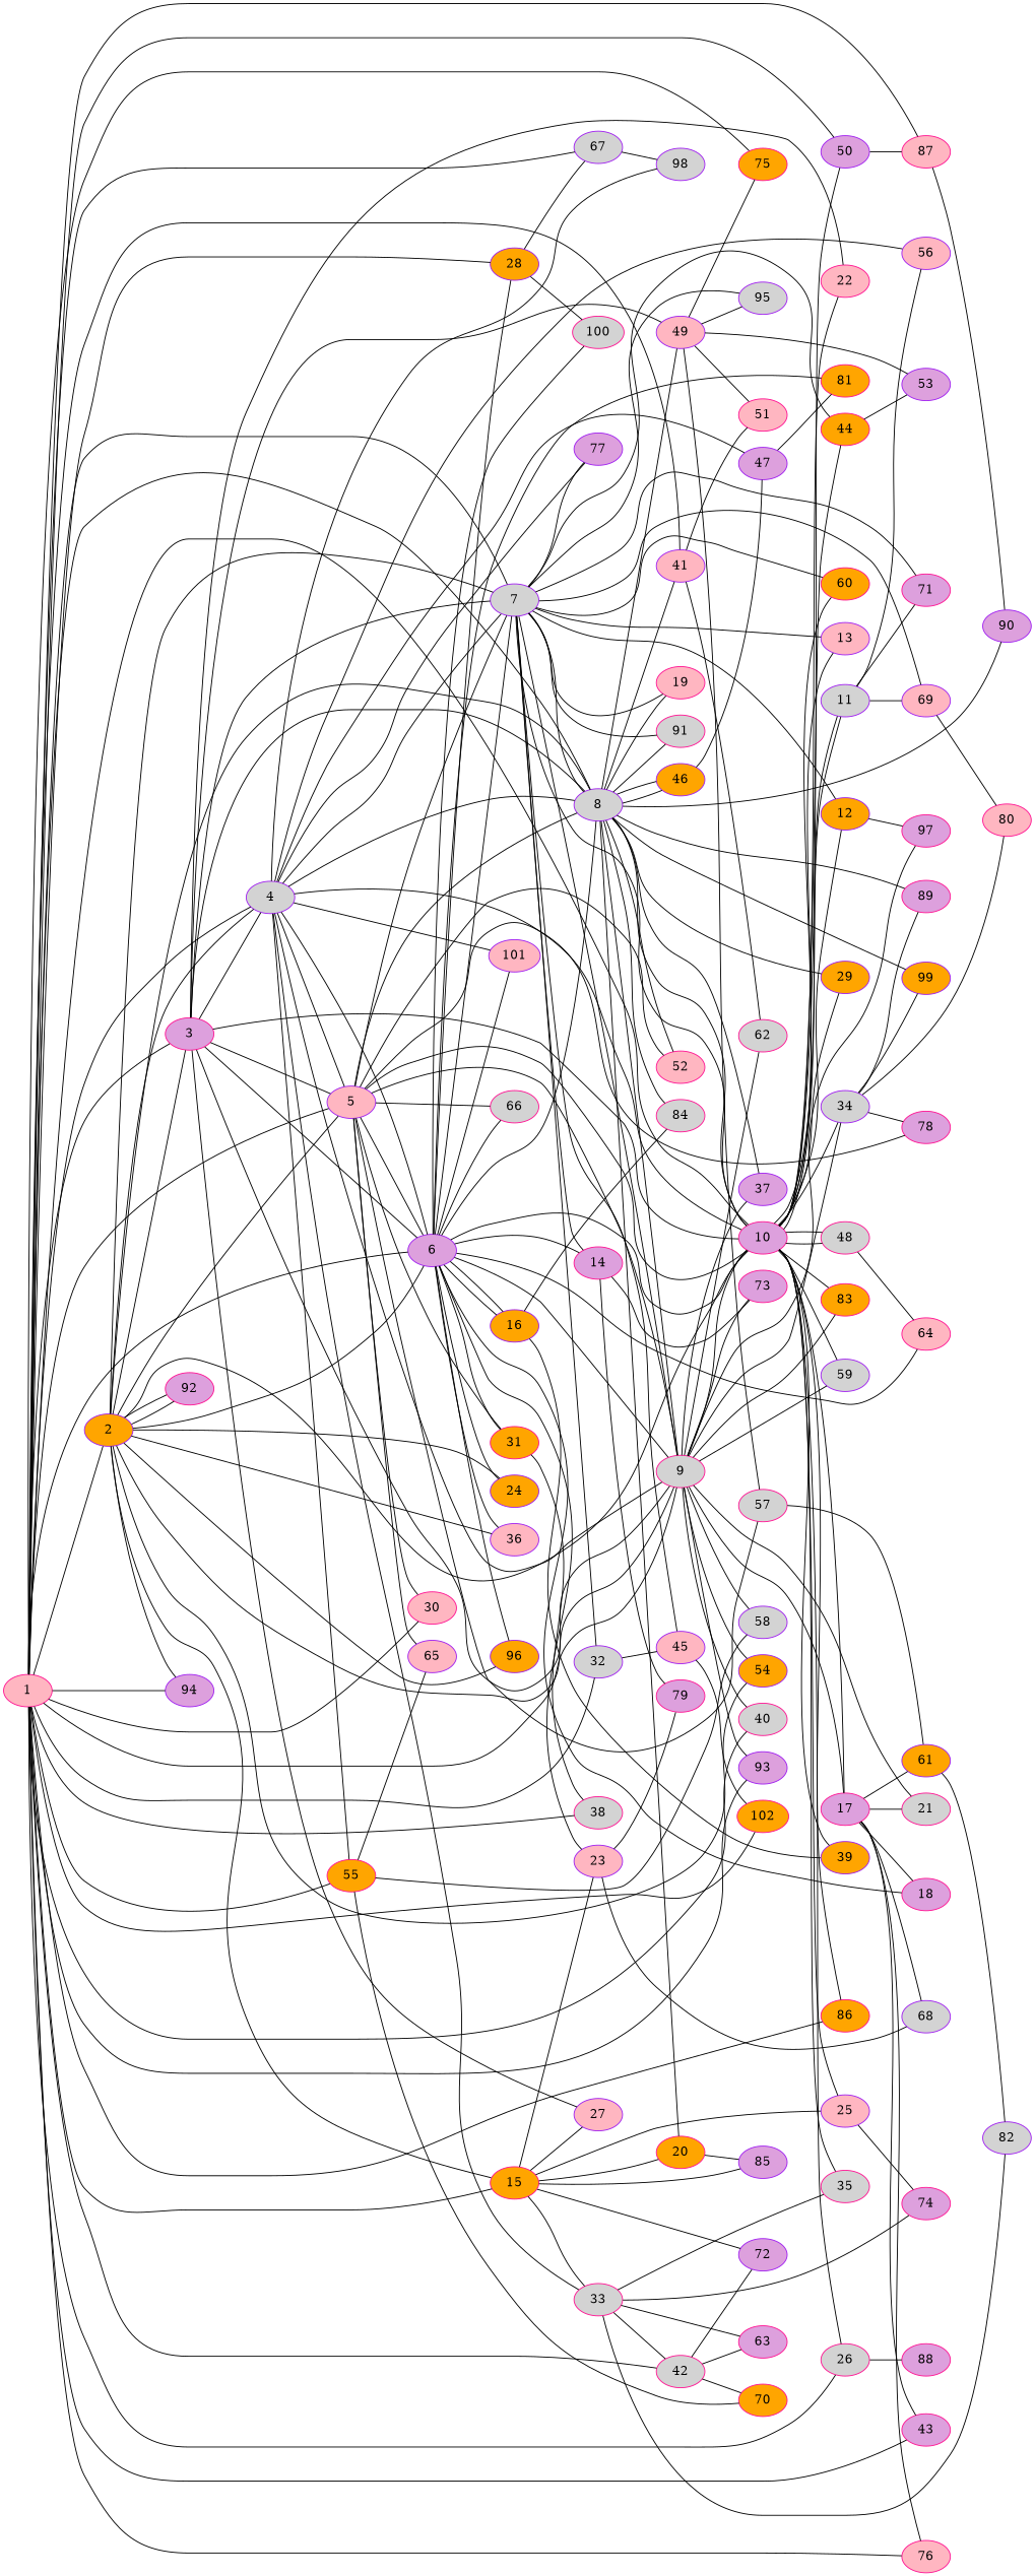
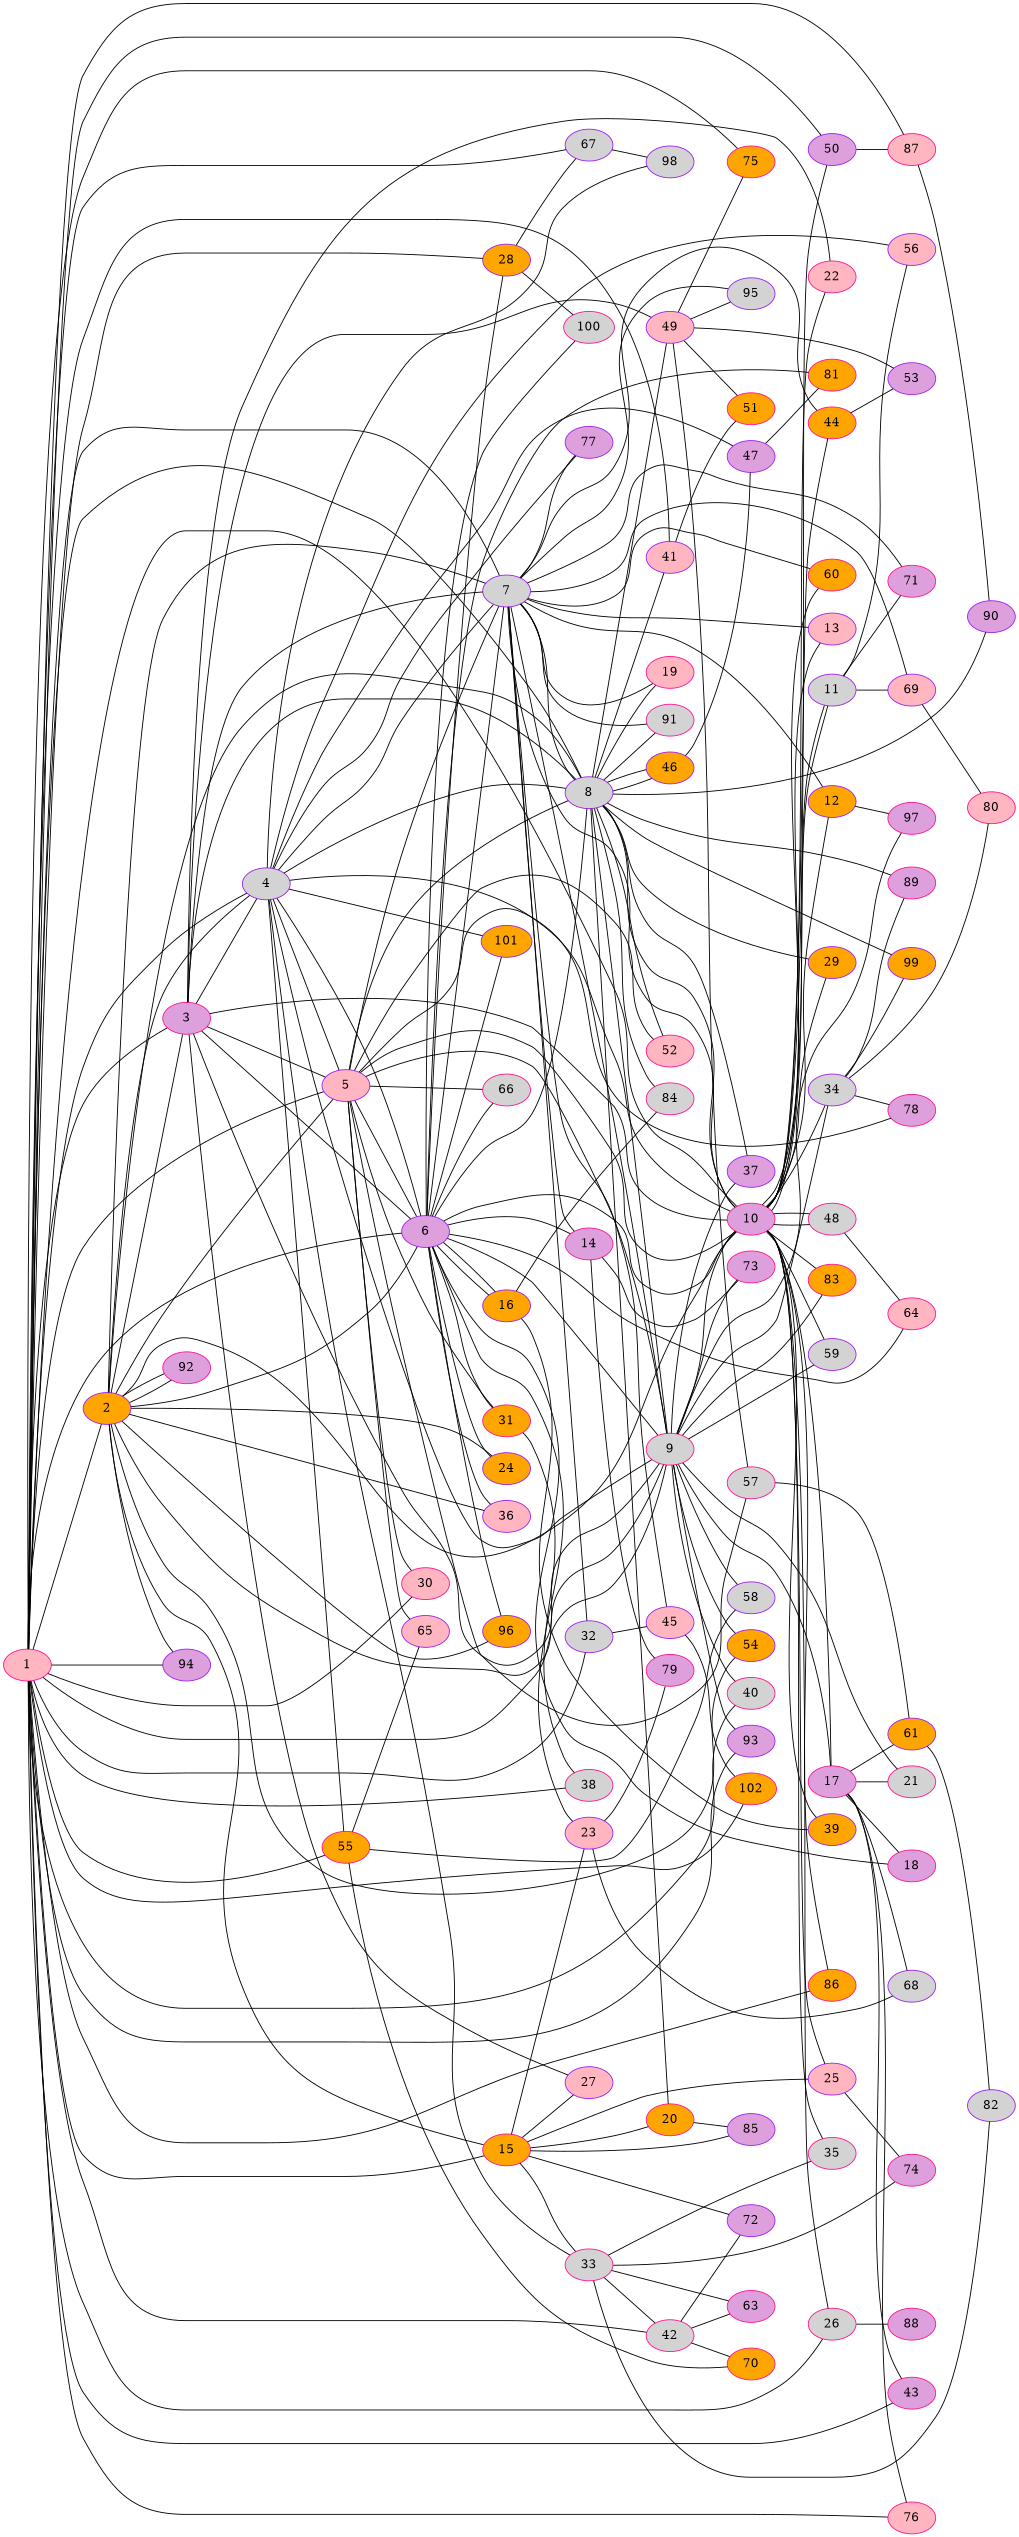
  graph {
    rankdir=LR
    node [color=deeppink fillcolor=lightgrey style=filled]
    1 [fillcolor=lightpink]
    2 [color=purple fillcolor=orange]
    3 [fillcolor=plum]
    4 [color=purple]
    5 [color=purple fillcolor=lightpink]
    6 [color=purple fillcolor=plum]
    7 [color=purple]
    8 [color=purple]
    9
    10 [fillcolor=plum]
    15 [fillcolor=orange]
    26
    28 [color=purple fillcolor=orange]
    30 [fillcolor=lightpink]
    32 [color=purple]
    38
    40
    41 [color=purple fillcolor=lightpink]
    42
    43 [fillcolor=plum]
    50 [color=purple fillcolor=plum]
    55 [fillcolor=orange]
    67 [color=purple]
    75 [fillcolor=orange]
    76 [fillcolor=lightpink]
    86 [fillcolor=orange]
    87 [fillcolor=lightpink]
    93 [color=purple fillcolor=plum]
    94 [color=purple fillcolor=plum]
    102 [fillcolor=orange]
    24 [color=purple fillcolor=orange]
    36 [color=purple fillcolor=lightpink]
    54 [color=purple fillcolor=orange]
    92 [fillcolor=plum]
    96 [color=purple fillcolor=orange]
    22 [fillcolor=lightpink]
    27 [color=purple fillcolor=lightpink]
    49 [color=purple fillcolor=lightpink]
    33
    47 [color=purple fillcolor=plum]
    56 [color=purple fillcolor=lightpink]
    77 [color=purple fillcolor=plum]
    98 [color=purple]
-   101 [color=purple fillcolor=lightpink]
+   101 [color=purple fillcolor=orange]
    31 [fillcolor=orange]
    52 [fillcolor=lightpink]
    57
    65 [color=purple fillcolor=lightpink]
    66
    78 [fillcolor=plum]
    14 [fillcolor=plum]
    16 [color=purple fillcolor=orange]
    18 [fillcolor=plum]
    23 [color=purple fillcolor=lightpink]
    64 [fillcolor=lightpink]
    81 [fillcolor=orange]
    100
    12 [color=purple fillcolor=orange]
    13 [color=purple fillcolor=lightpink]
    19 [fillcolor=lightpink]
    44 [fillcolor=orange]
    45 [color=purple fillcolor=lightpink]
    60 [fillcolor=orange]
    69 [color=purple fillcolor=lightpink]
    71 [fillcolor=plum]
    91
    95 [color=purple]
    20 [fillcolor=orange]
    29 [color=purple fillcolor=orange]
    37 [color=purple fillcolor=plum]
    46 [color=purple fillcolor=orange]
    84
    89 [fillcolor=plum]
    90 [color=purple fillcolor=plum]
    99 [color=purple fillcolor=orange]
    17 [fillcolor=plum]
    21
    34 [color=purple]
    58 [color=purple]
    59 [color=purple]
-   62
    73 [fillcolor=plum]
    83 [fillcolor=orange]
    97 [fillcolor=plum]
    11 [color=purple]
    25 [color=purple fillcolor=lightpink]
    35
    39 [color=purple fillcolor=orange]
    48
    72 [color=purple fillcolor=plum]
    85 [color=purple fillcolor=plum]
    88 [fillcolor=plum]
-   51 [fillcolor=lightpink]
+   51 [fillcolor=orange]
    63 [fillcolor=plum]
    70 [fillcolor=orange]
    53 [color=purple fillcolor=plum]
    74 [fillcolor=plum]
    82 [color=purple]
    61 [color=purple fillcolor=orange]
    79 [fillcolor=plum]
    68 [color=purple]
    80 [fillcolor=lightpink]
    1 -- 2
    1 -- 3
    1 -- 4
    1 -- 5
    1 -- 6
    1 -- 7
    1 -- 8
    1 -- 9
    1 -- 10
    1 -- 15
    1 -- 26
    1 -- 28
    1 -- 30
    1 -- 32
    1 -- 38
    1 -- 40
    1 -- 41
    1 -- 42
    1 -- 43
    1 -- 50
    1 -- 55
    1 -- 67
    1 -- 75
    1 -- 76
    1 -- 86
    1 -- 87
    1 -- 93
    1 -- 94
    1 -- 102
    2 -- 3
    2 -- 4
    2 -- 5
    2 -- 6
    2 -- 7
    2 -- 8
    2 -- 9
    2 -- 10
    2 -- 15
    2 -- 94
    2 -- 24
    2 -- 36
    2 -- 54
    2 -- 92
    2 -- 92
    2 -- 96
    3 -- 4
    3 -- 5
    3 -- 6
    3 -- 7
    3 -- 8
    3 -- 9
    3 -- 10
    3 -- 22
    3 -- 27
    3 -- 49
    4 -- 5
    4 -- 6
    4 -- 7
    4 -- 8
    4 -- 9
    4 -- 10
    4 -- 55
    4 -- 33
    4 -- 47
    4 -- 56
    4 -- 77
    4 -- 98
    4 -- 101
    5 -- 6
    5 -- 7
    5 -- 8
    5 -- 9
    5 -- 10
    5 -- 30
    5 -- 31
    5 -- 52
    5 -- 57
    5 -- 65
    5 -- 66
    5 -- 78
    6 -- 7
    6 -- 8
    6 -- 9
    6 -- 10
    6 -- 28
    6 -- 24
    6 -- 36
    6 -- 96
    6 -- 101
    6 -- 31
    6 -- 66
    6 -- 14
    6 -- 16
    6 -- 16
    6 -- 18
    6 -- 23
    6 -- 64
    6 -- 81
    6 -- 100
    7 -- 8
    7 -- 9
    7 -- 10
    7 -- 32
    7 -- 77
    7 -- 14
    7 -- 12
    7 -- 13
    7 -- 19
    7 -- 44
    7 -- 45
    7 -- 60
    7 -- 69
    7 -- 71
    7 -- 91
    7 -- 95
    8 -- 9
    8 -- 10
    8 -- 41
    8 -- 49
    8 -- 52
    8 -- 19
    8 -- 91
    8 -- 20
    8 -- 29
    8 -- 37
    8 -- 46
    8 -- 46
    8 -- 84
    8 -- 89
    8 -- 90
    8 -- 99
    9 -- 10
    9 -- 40
    9 -- 93
    9 -- 54
    9 -- 37
    9 -- 17
    9 -- 21
    9 -- 34
    9 -- 58
    9 -- 59
-   9 -- 62
    9 -- 73
    9 -- 83
    9 -- 97
    10 -- 26
    10 -- 50
    10 -- 86
    10 -- 22
    10 -- 12
    10 -- 13
    10 -- 44
    10 -- 60
    10 -- 29
    10 -- 17
    10 -- 34
    10 -- 59
    10 -- 83
    10 -- 11
    10 -- 11
    10 -- 25
    10 -- 35
    10 -- 39
    10 -- 48
    10 -- 48
    15 -- 27
    15 -- 33
    15 -- 23
    15 -- 20
    15 -- 25
    15 -- 72
    15 -- 85
    26 -- 88
    28 -- 67
    28 -- 100
    32 -- 45
-   41 -- 62
    41 -- 51
    42 -- 72
    42 -- 63
    42 -- 70
    50 -- 87
    55 -- 65
    55 -- 58
    55 -- 70
    67 -- 98
    87 -- 90
    49 -- 75
    49 -- 57
    49 -- 95
    49 -- 51
    49 -- 53
    33 -- 42
    33 -- 35
    33 -- 63
    33 -- 74
    33 -- 82
    47 -- 81
    31 -- 38
    57 -- 61
    14 -- 73
    14 -- 79
    16 -- 84
    16 -- 39
    23 -- 79
    23 -- 68
    12 -- 97
    44 -- 53
    45 -- 102
    69 -- 80
    20 -- 85
    46 -- 47
    17 -- 43
    17 -- 76
    17 -- 18
    17 -- 21
    17 -- 61
    17 -- 68
    34 -- 78
    34 -- 89
    34 -- 99
    34 -- 80
    11 -- 56
    11 -- 69
    11 -- 71
    25 -- 74
    48 -- 64
    61 -- 82
  }
